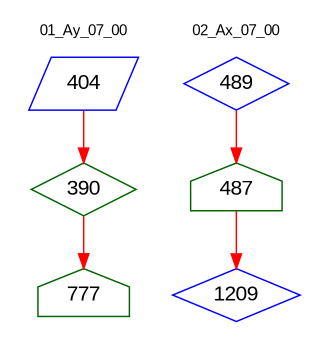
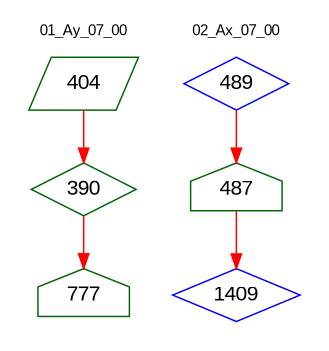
  digraph {
    fontname="Liberation Sans"
    node [color=blue fontname="Liberation Sans" shape=diamond]
    edge [color=red fontname="Liberation Sans"]
-   n1 [label=404 shape=parallelogram]
+   n1 [color=darkgreen label=404 shape=parallelogram]
    n2 [color=darkgreen label=390]
    n3 [color=darkgreen label=777 shape=house]
    n4 [label=489]
    n5 [color=darkgreen label=487 shape=house]
-   n6 [label=1209]
+   n6 [label=1409]
    subgraph cluster_1 {
      color=white
      fontsize=10
      label="01_Ay_07_00"
      n1
      n2
      n3
    }
    subgraph cluster_2 {
      color=white
      fontsize=10
      label="02_Ax_07_00"
      n4
      n5
      n6
    }
    n1 -> n2
    n2 -> n3
    n4 -> n5
    n5 -> n6
  }
